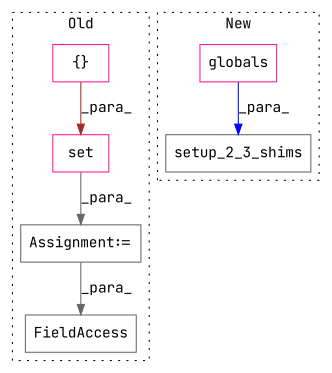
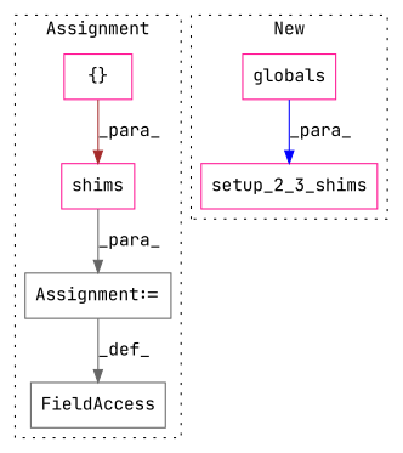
  digraph {
    fontname="JetBrains Mono"
    node [a=32 color=deeppink fontname="JetBrains Mono" shape=box]
    edge [color=gray40 fontname="JetBrains Mono"]
    n1 [a=4 l="1,1" label="{}" s="1242,1378"]
    n2 [a=7 color=gray40 l=1 label="Assignment:=" s=1225]
    n3 [a=22 color=gray40 l=10 label=FieldAccess s=1215]
-   n4 [l="4,1" label=set s="1226,1379"]
+   n4 [l="4,1" label=shims s="1226,1379"]
    n5 [l=9 label=globals s=609]
-   n6 [color=gray40 l="16,1" label=setup_2_3_shims s="593,618"]
+   n6 [l="16,1" label=setup_2_3_shims s="593,618"]
    subgraph cluster_1 {
-     label=Old
+     label=Assignment
      style=dotted
      n1
      n2
      n3
      n4
    }
    subgraph cluster_2 {
      label=New
      style=dotted
      n5
      n6
    }
    n1 -> n4 [color=brown label=_para_]
-   n2 -> n3 [label=_para_]
+   n2 -> n3 [label=_def_]
    n4 -> n2 [label=_para_]
    n5 -> n6 [color=blue label=_para_]
  }
